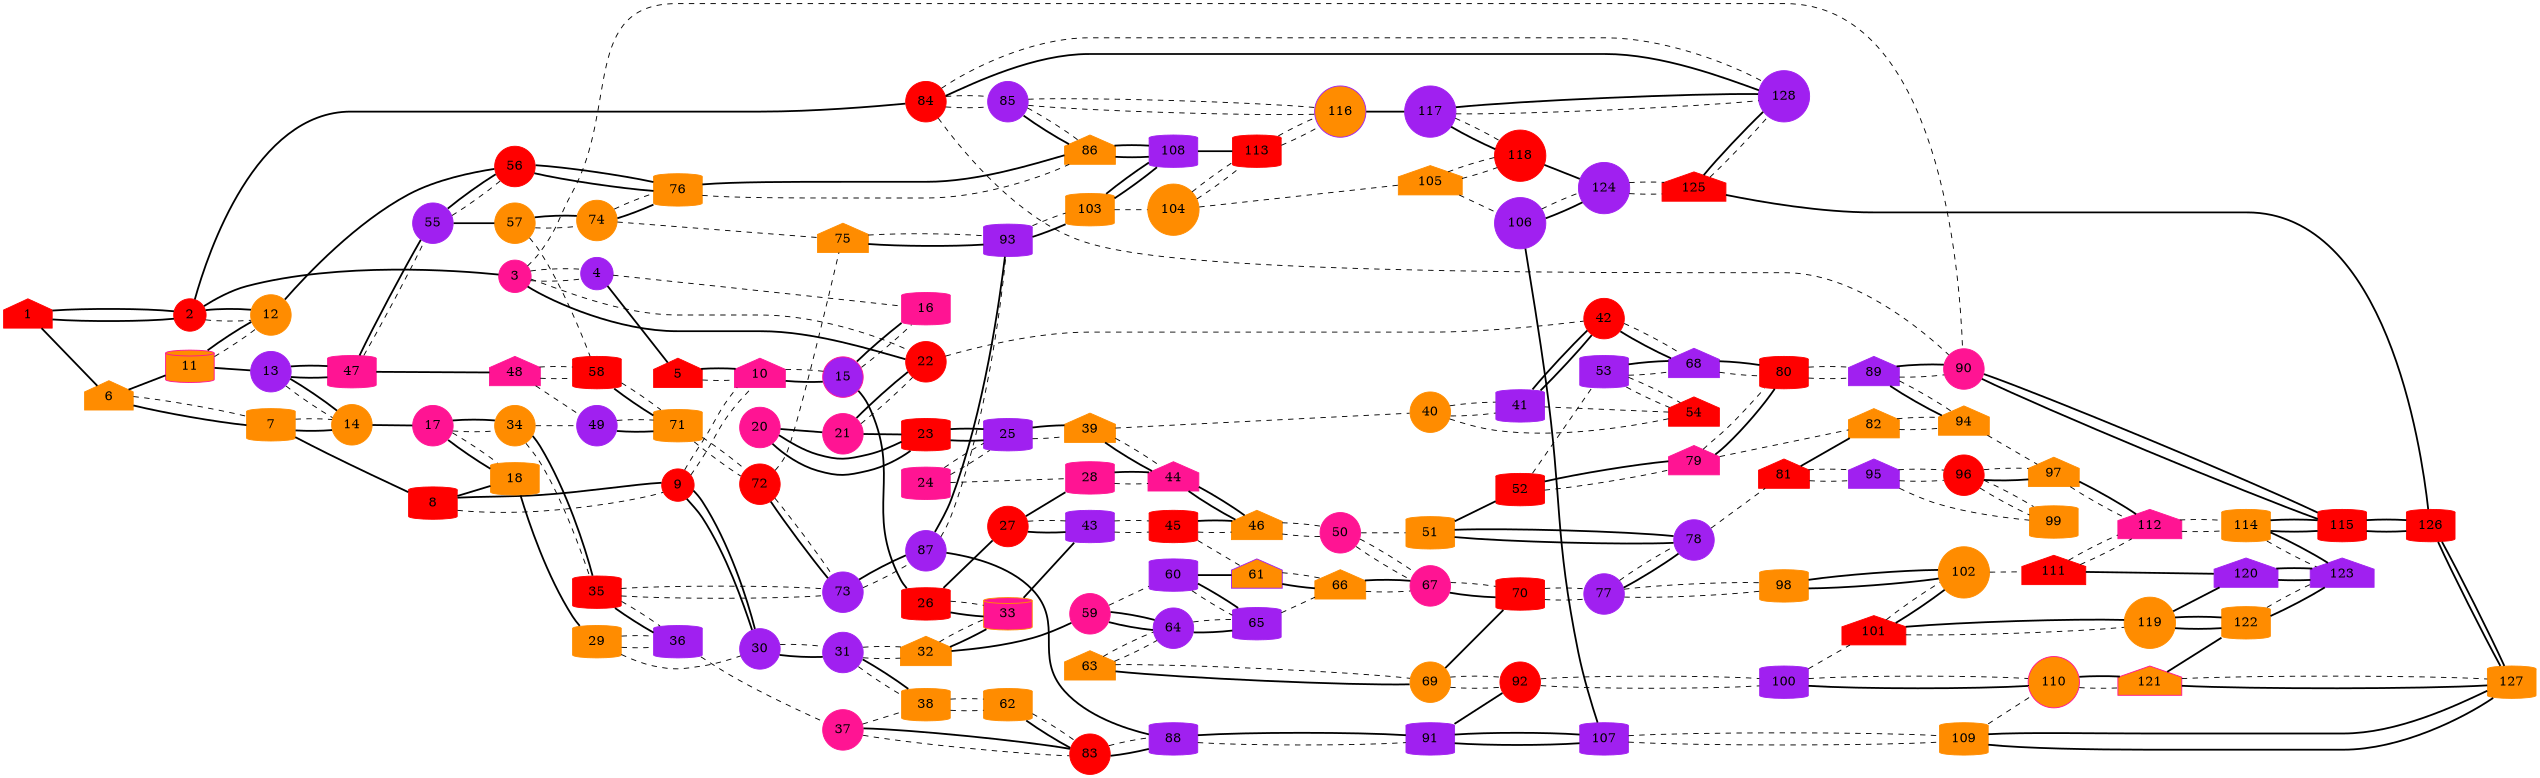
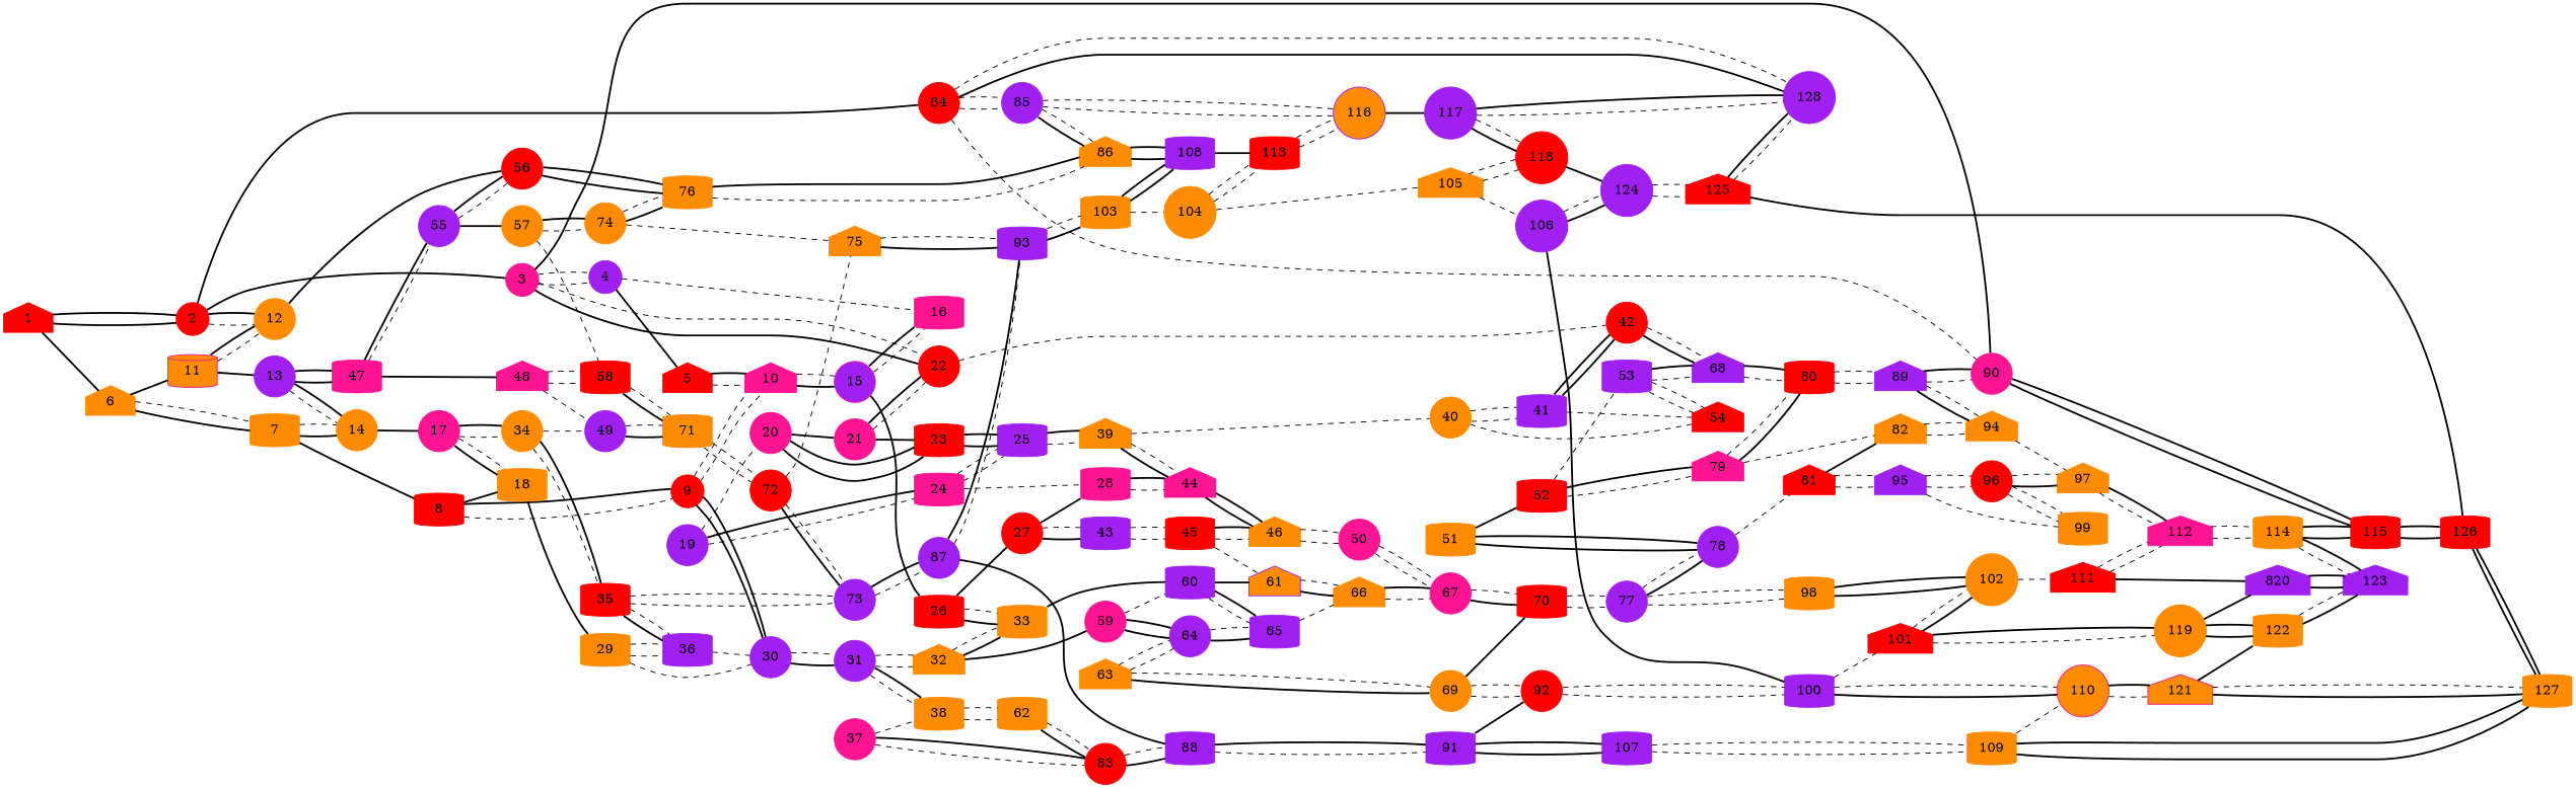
  graph {
    rankdir=LR
    node [color=darkorange shape=circle style=filled]
    edge [style=dashed]
    1 [color=red shape=house]
    2 [color=red]
    6 [shape=house]
    3 [color=deeppink]
    12
    84 [color=red]
    7 [shape=cylinder]
    11 [color=deeppink fillcolor=darkorange shape=cylinder]
    4 [color=purple]
    22 [color=red]
    90 [color=deeppink]
    56 [color=red]
    85 [color=purple]
    128 [color=purple]
    5 [color=red shape=house]
    16 [color=deeppink shape=cylinder]
    42 [color=red]
    115 [color=red shape=cylinder]
    10 [color=deeppink shape=house]
    15 [color=deeppink fillcolor=purple]
    8 [color=red shape=cylinder]
    14
    13 [color=purple]
    9 [color=red]
    18 [shape=cylinder]
    17 [color=deeppink]
    30 [color=purple]
    29 [shape=cylinder]
    31 [color=purple]
    26 [color=red shape=cylinder]
    47 [color=deeppink shape=cylinder]
    76 [shape=cylinder]
    48 [color=deeppink shape=house]
    55 [color=purple]
    34
    27 [color=red]
-   33 [shape=cylinder fillcolor=deeppink]
+   33 [shape=cylinder]
+   19 [color=purple]
    20 [color=deeppink]
    24 [color=deeppink shape=cylinder]
    35 [color=red shape=cylinder]
    49 [color=purple]
    36 [color=purple shape=cylinder]
    21 [color=deeppink]
    23 [color=red shape=cylinder]
    25 [color=purple shape=cylinder]
    28 [color=deeppink shape=cylinder]
    68 [color=purple shape=house]
    39 [shape=house]
    44 [color=deeppink shape=house]
    40
    43 [color=purple shape=cylinder]
    45 [color=red shape=cylinder]
    46 [shape=house]
    37 [color=deeppink]
    32 [shape=house]
    38 [shape=cylinder]
    59 [color=deeppink]
    62 [shape=cylinder]
    60 [color=purple shape=cylinder]
    64 [color=purple]
    73 [color=purple]
    71 [shape=cylinder]
    87 [color=purple]
    83 [color=red]
    88 [color=purple shape=cylinder]
    41 [color=purple shape=cylinder]
    54 [color=red shape=house]
    80 [color=red shape=cylinder]
    61 [color=purple fillcolor=darkorange shape=house]
    50 [color=deeppink]
    66 [shape=house]
    51 [shape=cylinder]
    67 [color=deeppink]
    58 [color=red shape=cylinder]
    57
    72 [color=red]
    52 [color=red shape=cylinder]
    78 [color=purple]
    70 [color=red shape=cylinder]
    53 [color=purple shape=cylinder]
    79 [color=deeppink shape=house]
    81 [color=red shape=house]
    82 [shape=house]
    74
    86 [shape=house]
    75 [shape=house]
    65 [color=purple shape=cylinder]
    63 [shape=house]
    69
    92 [color=red]
    77 [color=purple]
    89 [color=purple shape=house]
    100 [color=purple shape=cylinder]
    98 [shape=cylinder]
    93 [color=purple shape=cylinder]
    103 [shape=cylinder]
    108 [color=purple shape=cylinder]
    102
    95 [color=purple shape=house]
    94 [shape=house]
    96 [color=red]
    99 [shape=cylinder]
    97 [shape=house]
    91 [color=purple shape=cylinder]
    116 [color=purple fillcolor=darkorange]
    117 [color=purple]
    113 [color=red shape=cylinder]
    107 [color=purple shape=cylinder]
    126 [color=red shape=cylinder]
    109 [shape=cylinder]
    101 [color=red shape=house]
    110 [color=deeppink fillcolor=darkorange]
    104
    112 [color=deeppink shape=house]
    114 [shape=cylinder]
    111 [color=red shape=house]
    119
    121 [color=deeppink fillcolor=darkorange shape=house]
-   120 [color=purple shape=house]
+   120 [color=purple shape=house label=820]
    122 [shape=cylinder]
    105 [shape=house]
    106 [color=purple]
    118 [color=red]
    124 [color=purple]
    125 [color=red shape=house]
    127 [shape=cylinder]
    123 [color=purple shape=house]
    1 -- 2 [style=bold]
    1 -- 2 [style=bold]
    1 -- 6 [style=bold]
    2 -- 3 [style=bold]
    2 -- 12
    2 -- 12 [style=bold]
    2 -- 84 [style=bold]
    6 -- 7 [style=bold]
    6 -- 7
    6 -- 11 [style=bold]
    3 -- 4
    3 -- 4
    3 -- 22 [style=bold]
    3 -- 22
-   3 -- 90
+   3 -- 90 [style=bold]
    12 -- 56 [style=bold]
    84 -- 90
    84 -- 85
    84 -- 85
    84 -- 128 [style=bold]
    84 -- 128
    7 -- 8 [style=bold]
    7 -- 14 [style=bold]
    7 -- 14
    11 -- 12
    11 -- 12 [style=bold]
    11 -- 13 [style=bold]
    4 -- 5 [style=bold]
    4 -- 16
    22 -- 42
    90 -- 115 [style=bold]
    90 -- 115 [style=bold]
    56 -- 76 [style=bold]
    56 -- 76 [style=bold]
    85 -- 86 [style=bold]
    85 -- 86
    85 -- 116
    85 -- 116
    5 -- 10
    5 -- 10 [style=bold]
    42 -- 68 [style=bold]
    42 -- 68
    115 -- 126 [style=bold]
    115 -- 126 [style=bold]
    10 -- 15 [style=bold]
    10 -- 15
    15 -- 16
    15 -- 16 [style=bold]
    15 -- 26 [style=bold]
    8 -- 9
    8 -- 9 [style=bold]
    8 -- 18 [style=bold]
    14 -- 17 [style=bold]
    13 -- 14
    13 -- 14 [style=bold]
    13 -- 47 [style=bold]
    13 -- 47 [style=bold]
    9 -- 10
    9 -- 10
    9 -- 30 [style=bold]
    9 -- 30 [style=bold]
    18 -- 29 [style=bold]
    17 -- 18 [style=bold]
    17 -- 18
    17 -- 34
    17 -- 34 [style=bold]
    30 -- 31 [style=bold]
    30 -- 31
    29 -- 30
    29 -- 36
    29 -- 36
    31 -- 32
    31 -- 32
    31 -- 38
    31 -- 38 [style=bold]
    26 -- 27 [style=bold]
    26 -- 33 [style=bold]
    26 -- 33
    47 -- 48 [style=bold]
    47 -- 55
    47 -- 55 [style=bold]
    76 -- 86
    76 -- 86 [style=bold]
    48 -- 49
    48 -- 58
    48 -- 58
    55 -- 56
    55 -- 56 [style=bold]
    55 -- 57 [style=bold]
    34 -- 35
    34 -- 35 [style=bold]
    34 -- 49
    27 -- 28 [style=bold]
    27 -- 43 [style=bold]
    27 -- 43
-   33 -- 43 [style=bold]
+   33 -- 60 [style=bold]
+   19 -- 20
+   19 -- 24
+   19 -- 24 [style=bold]
    20 -- 21 [style=bold]
    20 -- 23 [style=bold]
    20 -- 23 [style=bold]
    24 -- 25
    24 -- 25
    24 -- 28
    35 -- 36 [style=bold]
    35 -- 36
    35 -- 73
    35 -- 73
    49 -- 71 [style=bold]
    49 -- 71
-   36 -- 37
+   36 -- 30
    21 -- 22
    21 -- 22 [style=bold]
    21 -- 23 [style=bold]
    23 -- 25 [style=bold]
    23 -- 25 [style=bold]
    25 -- 39
    25 -- 39 [style=bold]
    28 -- 44
    28 -- 44 [style=bold]
    68 -- 80
    68 -- 80 [style=bold]
    39 -- 44 [style=bold]
    39 -- 44
    39 -- 40
    44 -- 46 [style=bold]
    44 -- 46 [style=bold]
    40 -- 41
    40 -- 41
    40 -- 54
    43 -- 45
    43 -- 45
    45 -- 46
    45 -- 46 [style=bold]
    45 -- 61
    46 -- 50
    46 -- 50
    37 -- 38
    37 -- 83
    37 -- 83 [style=bold]
    32 -- 33 [style=bold]
    32 -- 33
    32 -- 59 [style=bold]
    38 -- 62
    38 -- 62
    59 -- 60
    59 -- 64 [style=bold]
    59 -- 64 [style=bold]
    62 -- 83 [style=bold]
    62 -- 83
    60 -- 61 [style=bold]
    60 -- 65
    60 -- 65 [style=bold]
    64 -- 65 [style=bold]
    64 -- 65
    73 -- 87
    73 -- 87 [style=bold]
    71 -- 72
    71 -- 72
    87 -- 88 [style=bold]
    87 -- 93
    87 -- 93 [style=bold]
    83 -- 88 [style=bold]
    83 -- 88
    88 -- 91
    88 -- 91 [style=bold]
    41 -- 42 [style=bold]
    41 -- 42 [style=bold]
    41 -- 54
    80 -- 89
    80 -- 89
    61 -- 66 [style=bold]
    61 -- 66
-   50 -- 51
    50 -- 67
    50 -- 67
    66 -- 67
    66 -- 67 [style=bold]
    51 -- 52 [style=bold]
    51 -- 78 [style=bold]
    51 -- 78 [style=bold]
    67 -- 70 [style=bold]
    67 -- 70
    58 -- 71 [style=bold]
    58 -- 71
    57 -- 58
    57 -- 74
    57 -- 74 [style=bold]
    72 -- 73 [style=bold]
    72 -- 73
    72 -- 75
    52 -- 53
    52 -- 79
    52 -- 79 [style=bold]
    78 -- 81
    70 -- 77
    70 -- 77
    53 -- 68
    53 -- 68 [style=bold]
    53 -- 54
    53 -- 54
    79 -- 80 [style=bold]
    79 -- 80
    79 -- 82
    81 -- 82 [style=bold]
    81 -- 95
    81 -- 95
    82 -- 94
    82 -- 94
    74 -- 76 [style=bold]
    74 -- 76
    74 -- 75
    86 -- 108 [style=bold]
    86 -- 108 [style=bold]
    75 -- 93 [style=bold]
    75 -- 93
    65 -- 66
    63 -- 64
    63 -- 64
    63 -- 69 [style=bold]
    63 -- 69
    69 -- 70 [style=bold]
    69 -- 92
    69 -- 92
    92 -- 100
    92 -- 100
    77 -- 78 [style=bold]
    77 -- 78
    77 -- 98
    77 -- 98
    89 -- 90
    89 -- 90 [style=bold]
    89 -- 94 [style=bold]
    89 -- 94
    100 -- 101
    100 -- 110 [style=bold]
    100 -- 110
    98 -- 102 [style=bold]
    98 -- 102 [style=bold]
    93 -- 103 [style=bold]
    93 -- 103
    103 -- 108 [style=bold]
    103 -- 108 [style=bold]
    103 -- 104
    108 -- 113 [style=bold]
    102 -- 111
    95 -- 96
    95 -- 96
    95 -- 99
    94 -- 97
    96 -- 99
    96 -- 99
    96 -- 97 [style=bold]
    96 -- 97
    97 -- 112
    97 -- 112 [style=bold]
    91 -- 92 [style=bold]
    91 -- 107 [style=bold]
    91 -- 107 [style=bold]
    116 -- 117 [style=bold]
    117 -- 128
    117 -- 128 [style=bold]
    117 -- 118 [style=bold]
    117 -- 118
    113 -- 116
    113 -- 116
    107 -- 109
    107 -- 109
    126 -- 127 [style=bold]
    126 -- 127 [style=bold]
    109 -- 110
    109 -- 127 [style=bold]
    109 -- 127 [style=bold]
    101 -- 102 [style=bold]
    101 -- 102
    101 -- 119
    101 -- 119 [style=bold]
    110 -- 121
    110 -- 121 [style=bold]
    104 -- 113
    104 -- 113
    104 -- 105
    112 -- 114
    112 -- 114
    114 -- 115 [style=bold]
    114 -- 115 [style=bold]
    114 -- 123
    114 -- 123 [style=bold]
    111 -- 112
    111 -- 112
    111 -- 120 [style=bold]
    119 -- 120 [style=bold]
    119 -- 122 [style=bold]
    119 -- 122 [style=bold]
    121 -- 122 [style=bold]
    121 -- 127 [style=bold]
    121 -- 127
    120 -- 123 [style=bold]
    120 -- 123 [style=bold]
    122 -- 123 [style=bold]
    122 -- 123
    105 -- 106
    105 -- 118
    105 -- 118
-   106 -- 107 [style=bold]
+   106 -- 100 [style=bold]
    106 -- 124 [style=bold]
    106 -- 124
    118 -- 124 [style=bold]
    124 -- 125
    124 -- 125
    125 -- 128
    125 -- 128 [style=bold]
    125 -- 126 [style=bold]
  }
